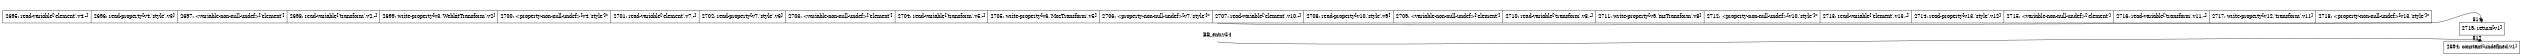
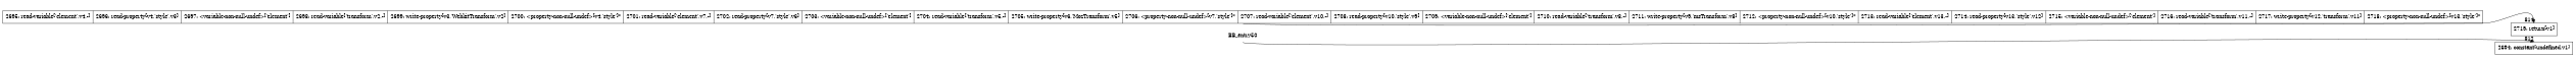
  digraph {
    rankdir=LR
    node [shape=record]
    edge [headport=n tailport=s]
-   BB_entry50 [shape=none label=BB_entry54]
+   BB_entry50 [shape=none]
    n2 [label="{2694: constant[undefined,v1]}"]
    n3 [label="{2695: read-variable['element',v4,-]|2696: read-property[v4,'style',v3]|2697: \<variable-non-null-undef\>['element']|2698: read-variable['transform',v2,-]|2699: write-property[v3,'WebkitTransform',v2]|2700: \<property-non-null-undef\>[v4,'style']*|2701: read-variable['element',v7,-]|2702: read-property[v7,'style',v6]|2703: \<variable-non-null-undef\>['element']|2704: read-variable['transform',v5,-]|2705: write-property[v6,'MozTransform',v5]|2706: \<property-non-null-undef\>[v7,'style']*|2707: read-variable['element',v10,-]|2708: read-property[v10,'style',v9]|2709: \<variable-non-null-undef\>['element']|2710: read-variable['transform',v8,-]|2711: write-property[v9,'msTransform',v8]|2712: \<property-non-null-undef\>[v10,'style']*|2713: read-variable['element',v13,-]|2714: read-property[v13,'style',v12]|2715: \<variable-non-null-undef\>['element']|2716: read-variable['transform',v11,-]|2717: write-property[v12,'transform',v11]|2718: \<property-non-null-undef\>[v13,'style']*}"]
    n4 [label="{2719: return[v1]}"]
    BB_entry50 -> n2 [headlabel="    812"]
    n3 -> n4 [headlabel="      814"]
  }
